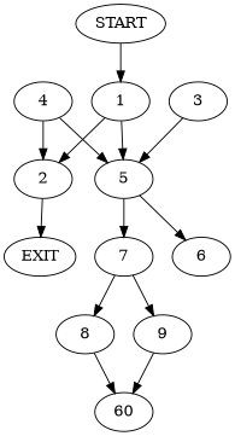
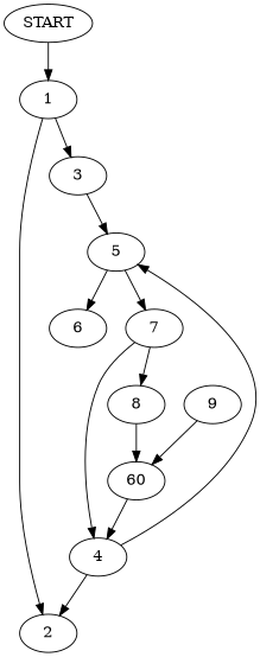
  digraph {
    n1 [label=START]
    1
    2
    3
-   n5 [label=EXIT]
    5
    4
    6
    7
    8
    9
    n12 [label=60]
    n1 -> 1
    1 -> 2
-   1 -> 5
-   2 -> n5
+   1 -> 3
    3 -> 5
    5 -> 6
    5 -> 7
    4 -> 2
    4 -> 5
    7 -> 8
-   7 -> 9
+   7 -> 4
    8 -> n12
    9 -> n12
+   n12 -> 4
  }
